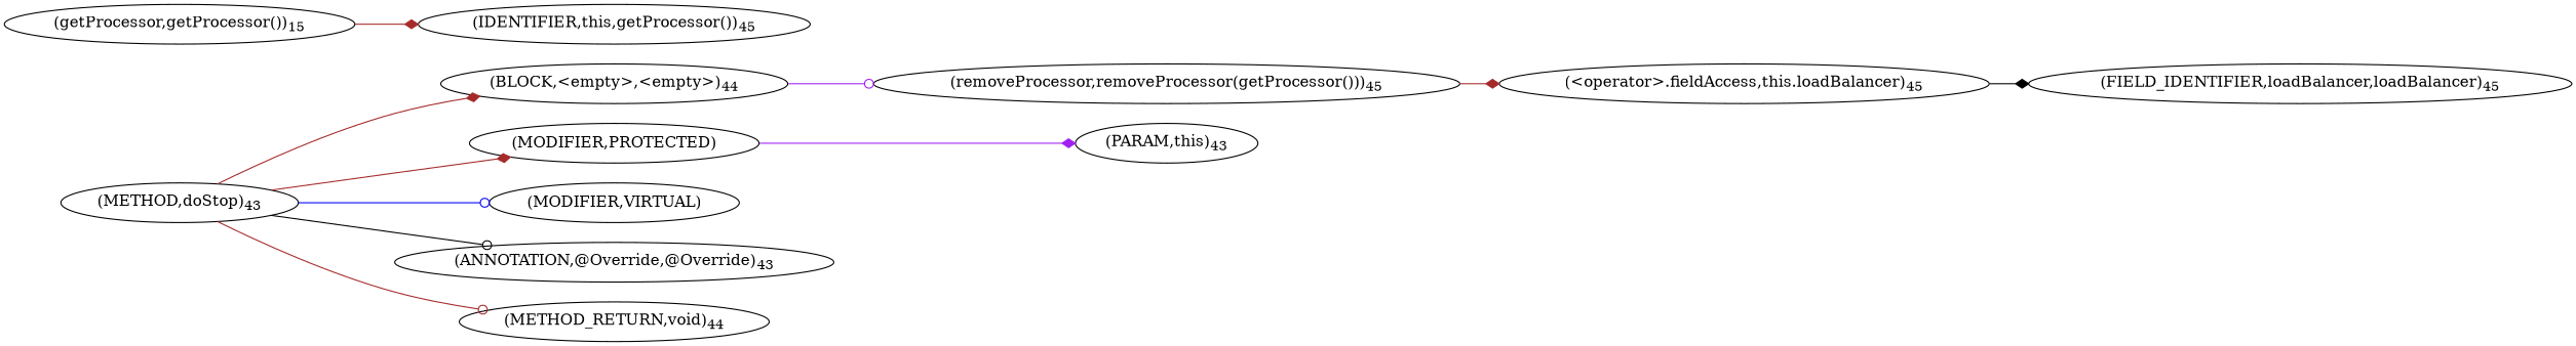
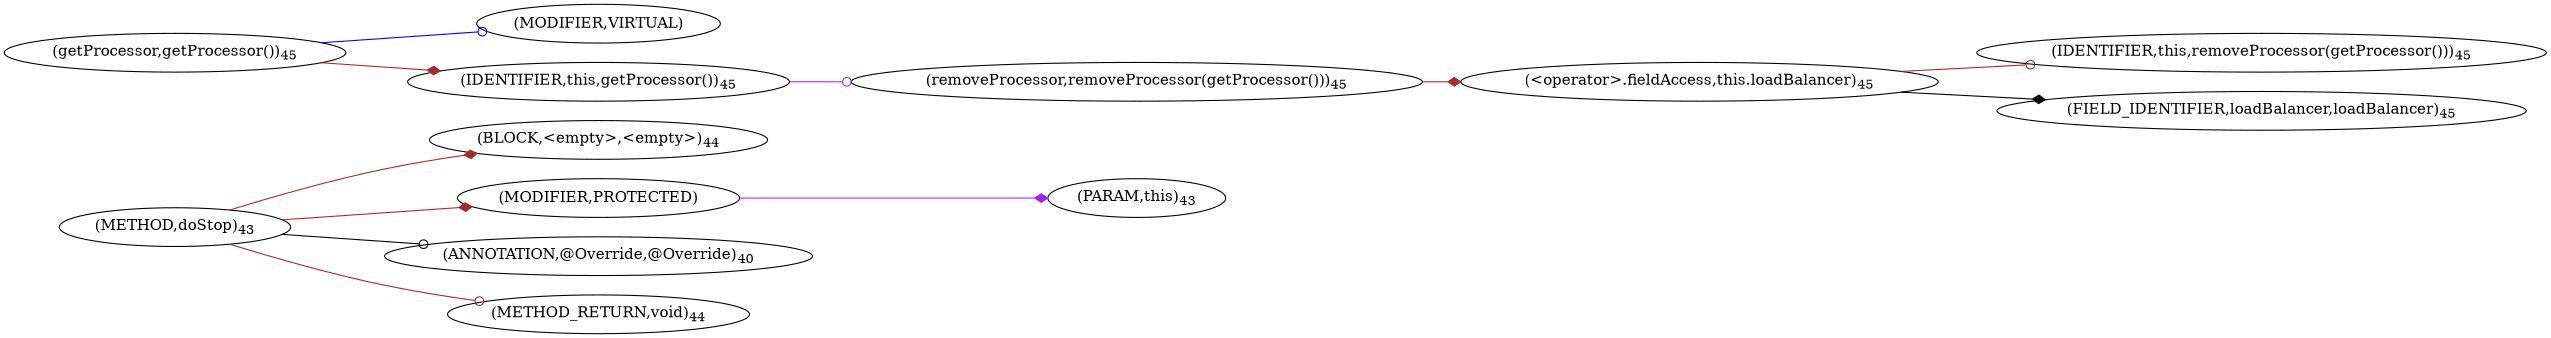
  digraph {
    rankdir=LR
    edge [arrowhead=diamond color=brown]
    n1 [label=<(METHOD,doStop)<SUB>43</SUB>>]
    n2 [label=<(BLOCK,&lt;empty&gt;,&lt;empty&gt;)<SUB>44</SUB>>]
    n3 [label=<(MODIFIER,PROTECTED)>]
    n4 [label=<(MODIFIER,VIRTUAL)>]
-   n5 [label=<(ANNOTATION,@Override,@Override)<SUB>43</SUB>>]
+   n5 [label=<(ANNOTATION,@Override,@Override)<SUB>40</SUB>>]
    n6 [label=<(METHOD_RETURN,void)<SUB>44</SUB>>]
    n7 [label=<(PARAM,this)<SUB>43</SUB>>]
    n8 [label=<(removeProcessor,removeProcessor(getProcessor()))<SUB>45</SUB>>]
    n9 [label=<(&lt;operator&gt;.fieldAccess,this.loadBalancer)<SUB>45</SUB>>]
+   n10 [label=<(IDENTIFIER,this,removeProcessor(getProcessor()))<SUB>45</SUB>>]
    n11 [label=<(FIELD_IDENTIFIER,loadBalancer,loadBalancer)<SUB>45</SUB>>]
-   n12 [label=<(getProcessor,getProcessor())<SUB>15</SUB>>]
+   n12 [label=<(getProcessor,getProcessor())<SUB>45</SUB>>]
    n13 [label=<(IDENTIFIER,this,getProcessor())<SUB>45</SUB>>]
    n1 -> n2
    n1 -> n3
-   n1 -> n4 [arrowhead=odot color=blue]
+   n12 -> n4 [arrowhead=odot color=blue]
    n1 -> n5 [arrowhead=odot color=black]
    n1 -> n6 [arrowhead=odot]
-   n2 -> n8 [arrowhead=odot color=purple]
+   n13 -> n8 [arrowhead=odot color=purple]
    n3 -> n7 [color=purple]
    n8 -> n9
+   n9 -> n10 [arrowhead=odot]
    n9 -> n11 [color=black]
    n12 -> n13
  }
